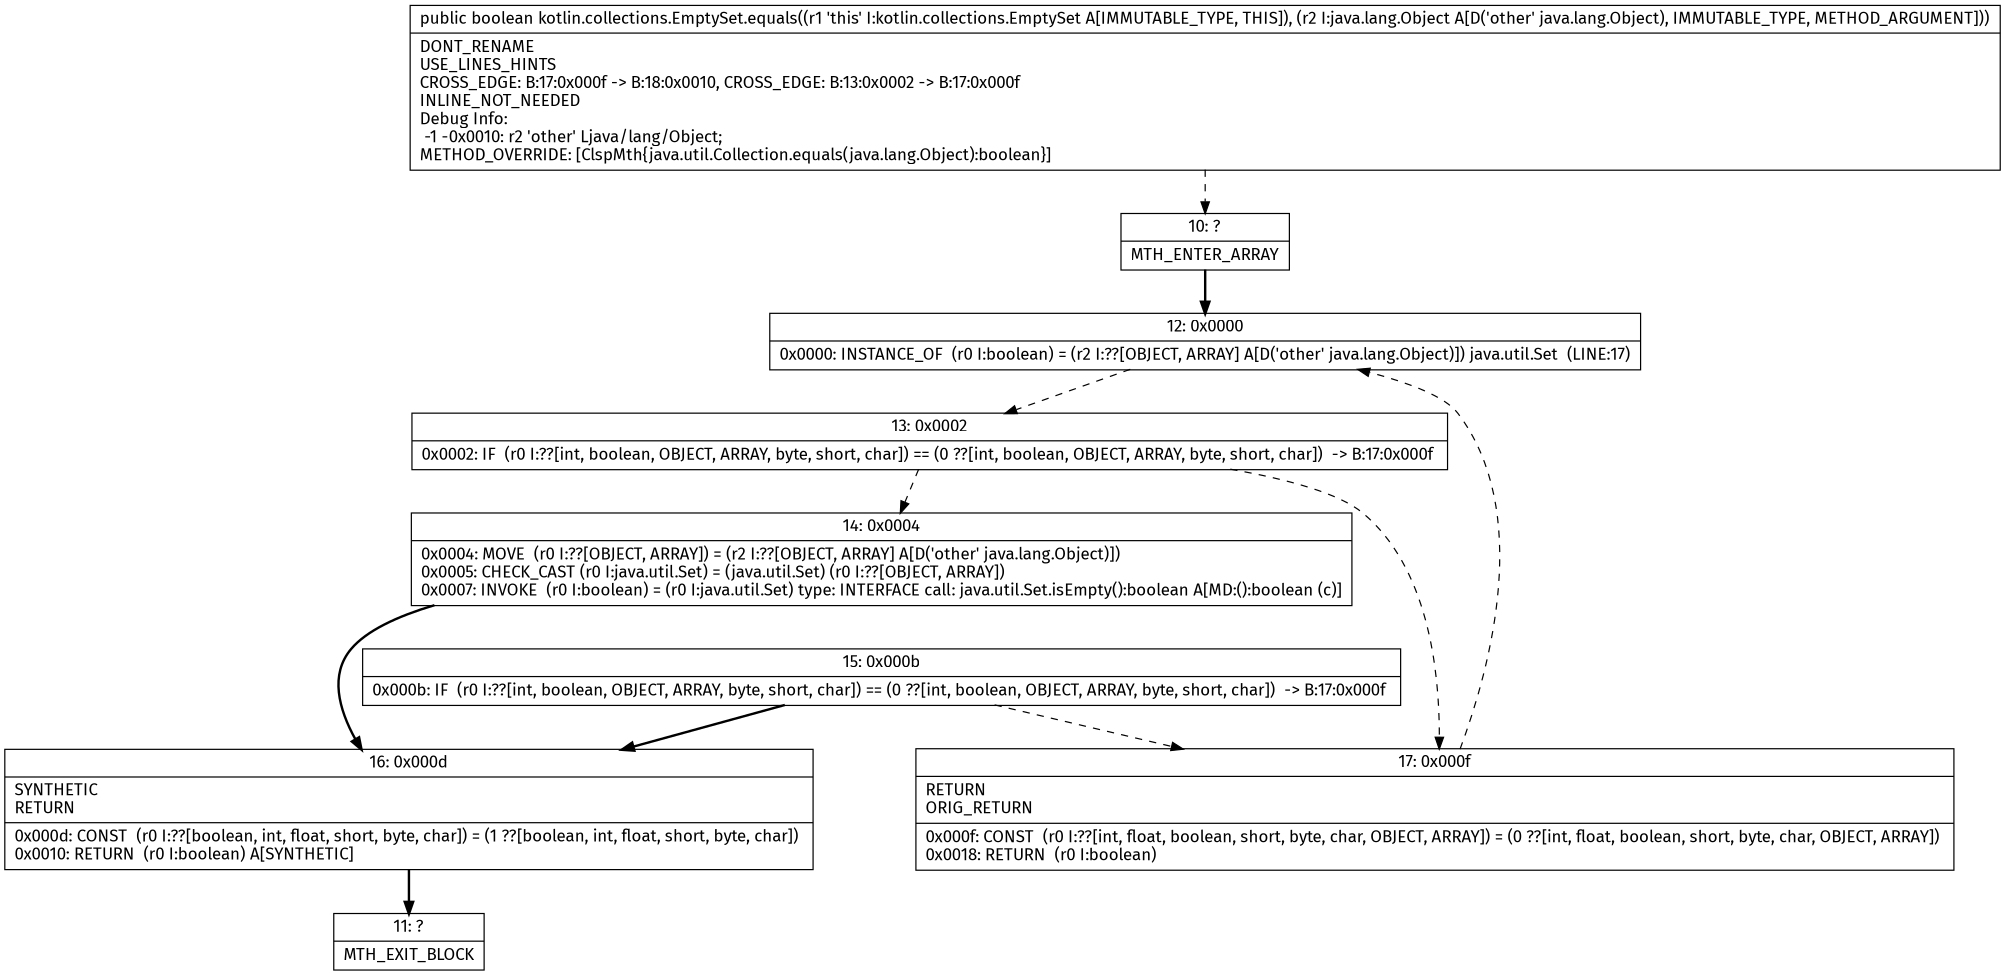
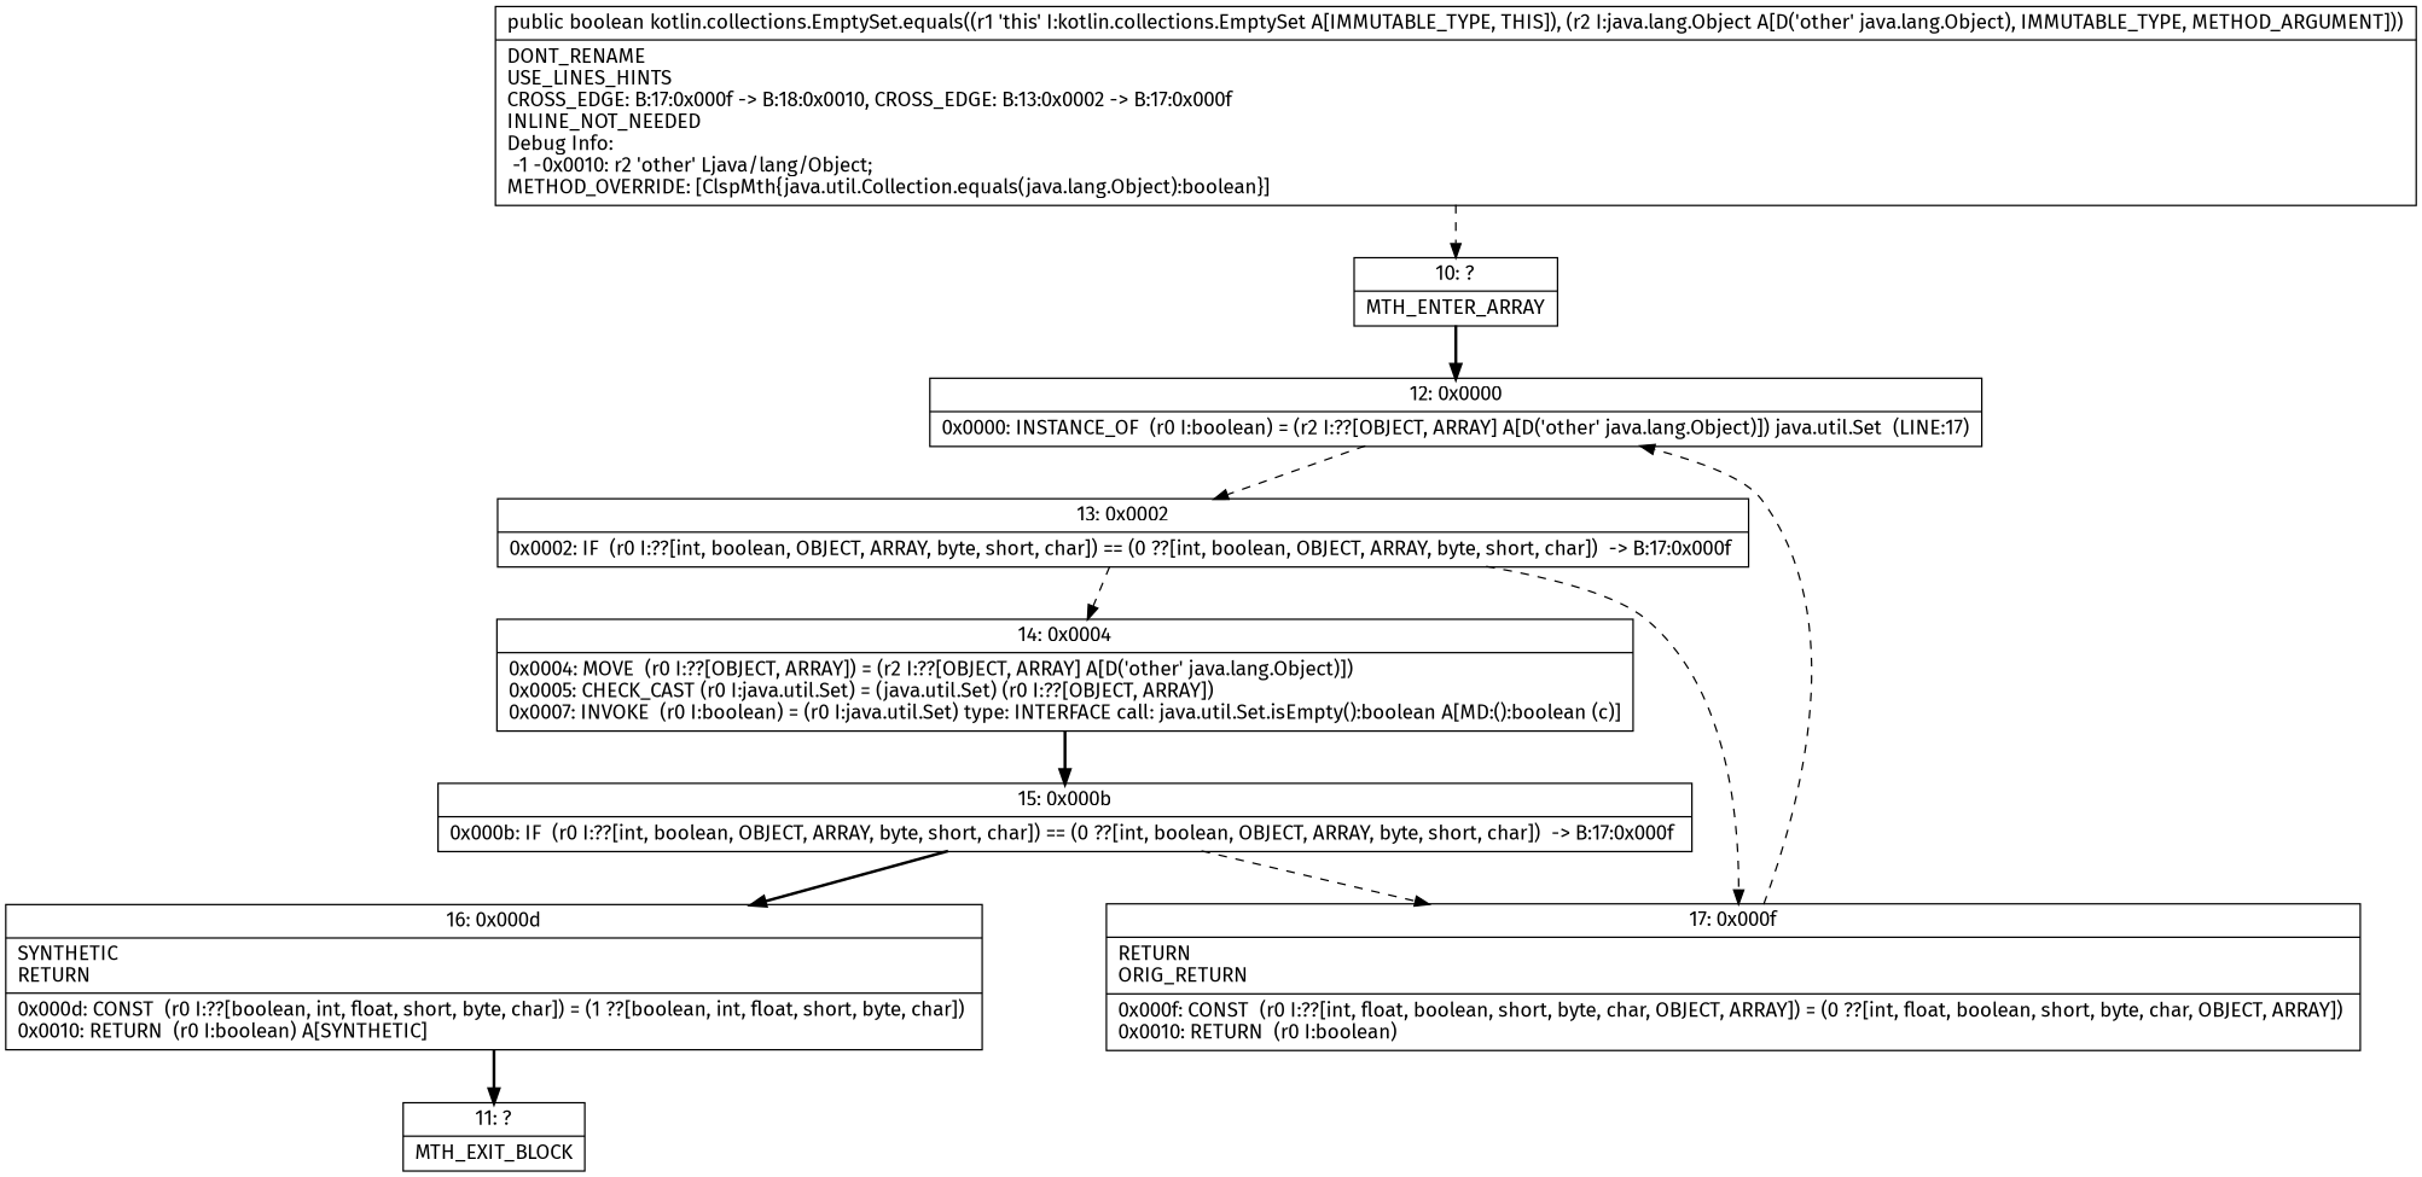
  digraph {
    fontname="Fira Sans"
    node [fontname="Fira Sans" shape=record]
    edge [fontname="Fira Sans" style=dashed]
    n1 [label="{10\:\ ?|MTH_ENTER_ARRAY\l}"]
    n2 [label="{12\:\ 0x0000|0x0000: INSTANCE_OF  (r0 I:boolean) = (r2 I:??[OBJECT, ARRAY] A[D('other' java.lang.Object)]) java.util.Set  (LINE:17)\l}"]
    n3 [label="{13\:\ 0x0002|0x0002: IF  (r0 I:??[int, boolean, OBJECT, ARRAY, byte, short, char]) == (0 ??[int, boolean, OBJECT, ARRAY, byte, short, char])  \-\> B:17:0x000f \l}"]
    n4 [label="{14\:\ 0x0004|0x0004: MOVE  (r0 I:??[OBJECT, ARRAY]) = (r2 I:??[OBJECT, ARRAY] A[D('other' java.lang.Object)]) \l0x0005: CHECK_CAST (r0 I:java.util.Set) = (java.util.Set) (r0 I:??[OBJECT, ARRAY]) \l0x0007: INVOKE  (r0 I:boolean) = (r0 I:java.util.Set) type: INTERFACE call: java.util.Set.isEmpty():boolean A[MD:():boolean (c)]\l}"]
-   n5 [label="{17\:\ 0x000f|RETURN\lORIG_RETURN\l|0x000f: CONST  (r0 I:??[int, float, boolean, short, byte, char, OBJECT, ARRAY]) = (0 ??[int, float, boolean, short, byte, char, OBJECT, ARRAY]) \l0x0018: RETURN  (r0 I:boolean) \l}"]
+   n5 [label="{17\:\ 0x000f|RETURN\lORIG_RETURN\l|0x000f: CONST  (r0 I:??[int, float, boolean, short, byte, char, OBJECT, ARRAY]) = (0 ??[int, float, boolean, short, byte, char, OBJECT, ARRAY]) \l0x0010: RETURN  (r0 I:boolean) \l}"]
    n6 [label="{15\:\ 0x000b|0x000b: IF  (r0 I:??[int, boolean, OBJECT, ARRAY, byte, short, char]) == (0 ??[int, boolean, OBJECT, ARRAY, byte, short, char])  \-\> B:17:0x000f \l}"]
    n7 [label="{16\:\ 0x000d|SYNTHETIC\lRETURN\l|0x000d: CONST  (r0 I:??[boolean, int, float, short, byte, char]) = (1 ??[boolean, int, float, short, byte, char]) \l0x0010: RETURN  (r0 I:boolean) A[SYNTHETIC]\l}"]
    n8 [label="{11\:\ ?|MTH_EXIT_BLOCK\l}"]
    n9 [label="{public boolean kotlin.collections.EmptySet.equals((r1 'this' I:kotlin.collections.EmptySet A[IMMUTABLE_TYPE, THIS]), (r2 I:java.lang.Object A[D('other' java.lang.Object), IMMUTABLE_TYPE, METHOD_ARGUMENT]))  | DONT_RENAME\lUSE_LINES_HINTS\lCROSS_EDGE: B:17:0x000f \-\> B:18:0x0010, CROSS_EDGE: B:13:0x0002 \-\> B:17:0x000f\lINLINE_NOT_NEEDED\lDebug Info:\l  \-1 \-0x0010: r2 'other' Ljava\/lang\/Object;\lMETHOD_OVERRIDE: [ClspMth\{java.util.Collection.equals(java.lang.Object):boolean\}]\l}"]
    n1 -> n2 [style=bold]
    n2 -> n3
    n3 -> n4
    n3 -> n5
-   n4 -> n7 [style=bold]
+   n4 -> n6 [style=bold]
    n5 -> n2
    n6 -> n5
    n6 -> n7 [style=bold]
    n7 -> n8 [style=bold]
    n9 -> n1
  }
